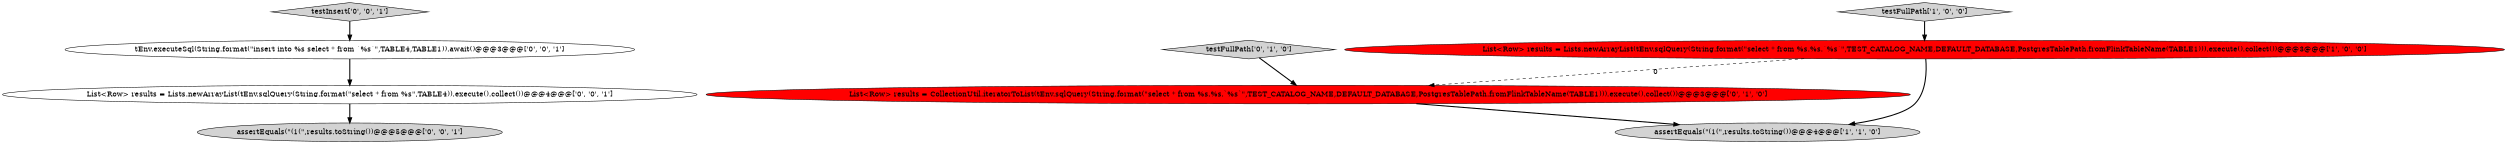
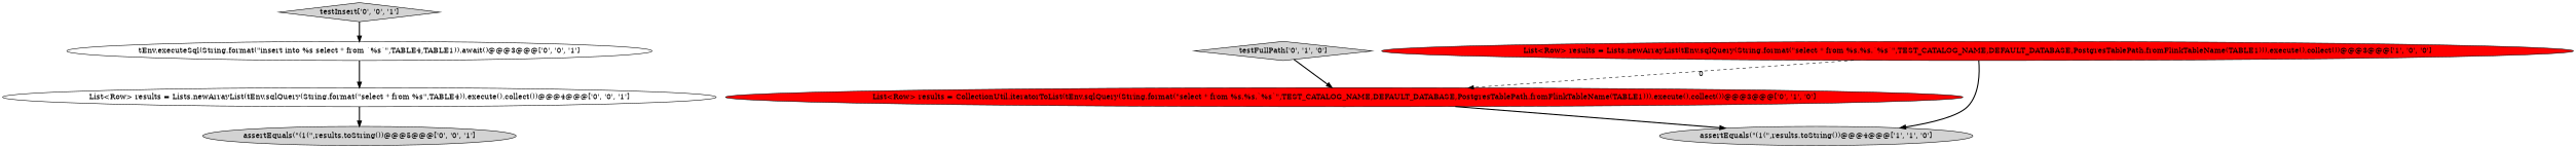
  digraph {
    node [fillcolor=lightgray shape=ellipse style=filled]
    edge [style=bold]
    n1 [fillcolor=white label="tEnv.executeSql(String.format(\"insert into %s select * from `%s`\",TABLE4,TABLE1)).await()@@@3@@@['0', '0', '1']"]
    n2 [fillcolor=white label="List<Row> results = Lists.newArrayList(tEnv.sqlQuery(String.format(\"select * from %s\",TABLE4)).execute().collect())@@@4@@@['0', '0', '1']"]
    n3 [label="testFullPath['0', '1', '0']" shape=diamond]
    n4 [fillcolor=red label="List<Row> results = CollectionUtil.iteratorToList(tEnv.sqlQuery(String.format(\"select * from %s.%s.`%s`\",TEST_CATALOG_NAME,DEFAULT_DATABASE,PostgresTablePath.fromFlinkTableName(TABLE1))).execute().collect())@@@3@@@['0', '1', '0']"]
    n5 [label="assertEquals(\"(1(\",results.toString())@@@5@@@['0', '0', '1']"]
    n6 [label="assertEquals(\"(1(\",results.toString())@@@4@@@['1', '1', '0']"]
-   n7 [label="testFullPath['1', '0', '0']" shape=diamond]
    n8 [fillcolor=red label="List<Row> results = Lists.newArrayList(tEnv.sqlQuery(String.format(\"select * from %s.%s.`%s`\",TEST_CATALOG_NAME,DEFAULT_DATABASE,PostgresTablePath.fromFlinkTableName(TABLE1))).execute().collect())@@@3@@@['1', '0', '0']"]
    n9 [label="testInsert['0', '0', '1']" shape=diamond]
    n1 -> n2
    n2 -> n5
    n3 -> n4
    n4 -> n6
-   n7 -> n8
    n8 -> n4 [label=0 style=dashed]
    n8 -> n6
    n9 -> n1
  }
